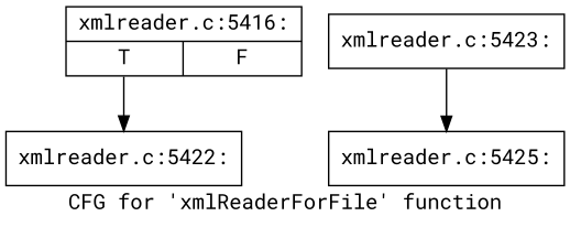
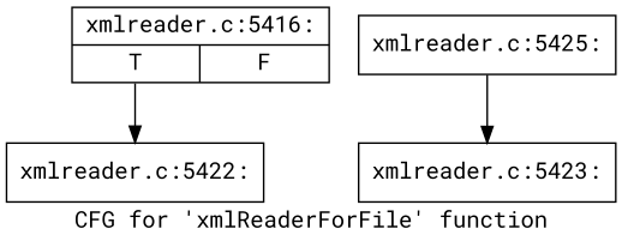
  digraph {
    fontname="Roboto Mono"
    label="CFG for 'xmlReaderForFile' function"
    node [fontname="Roboto Mono" shape=record]
    edge [fontname="Roboto Mono"]
    n1 [label="{xmlreader.c:5416:|{<s0>T|<s1>F}}"]
    n2 [label="{xmlreader.c:5422:}"]
    n3 [label="{xmlreader.c:5423:}"]
    n4 [label="{xmlreader.c:5425:}"]
    n1 -> n2 [tailport=s0]
-   n3 -> n4
+   n4 -> n3
  }
